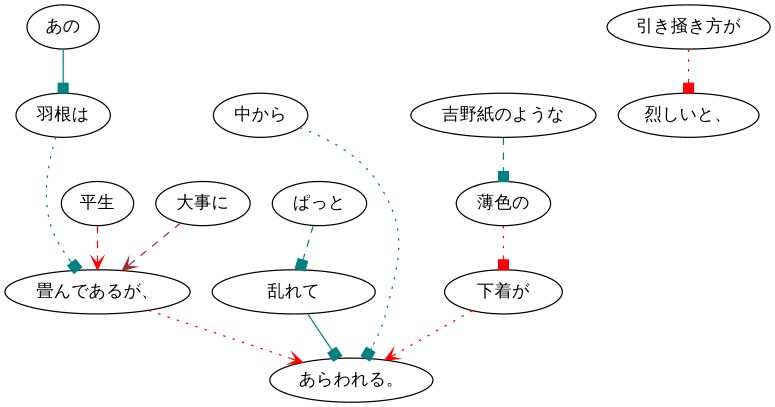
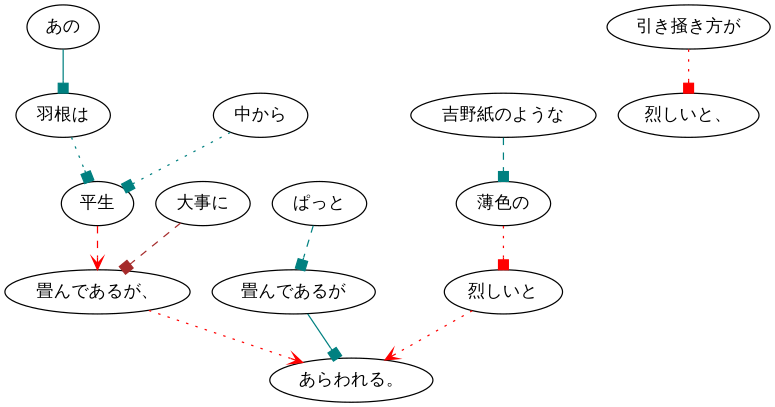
  digraph {
    edge [arrowhead=box color=teal style=dotted]
    n1 [label="あの"]
    n2 [label="羽根は"]
    n3 [label="畳んであるが、"]
    n4 [label="あらわれる。"]
    n5 [label="平生"]
    n6 [label="大事に"]
    n7 [label="引き掻き方が"]
    n8 [label="烈しいと、"]
    n9 [label="ぱっと"]
-   n10 [label="乱れて"]
+   n10 [label="畳んであるが"]
    n11 [label="中から"]
    n12 [label="吉野紙のような"]
    n13 [label="薄色の"]
-   n14 [label="下着が"]
+   n14 [label="烈しいと"]
    n1 -> n2 [style=solid]
-   n2 -> n3
+   n2 -> n5
    n3 -> n4 [arrowhead=vee color=red]
    n5 -> n3 [arrowhead=vee color=red style=dashed]
-   n6 -> n3 [arrowhead=vee color=brown style=dashed]
+   n6 -> n3 [color=brown style=dashed]
    n7 -> n8 [color=red]
    n9 -> n10 [style=dashed]
    n10 -> n4 [style=solid]
-   n11 -> n4
+   n11 -> n5
    n12 -> n13 [style=dashed]
    n13 -> n14 [color=red]
    n14 -> n4 [arrowhead=vee color=red]
  }
